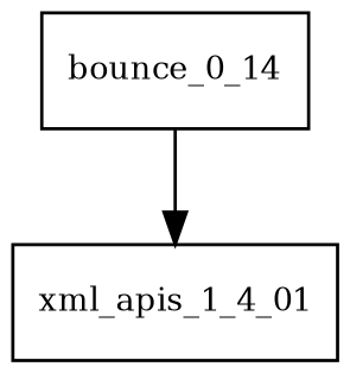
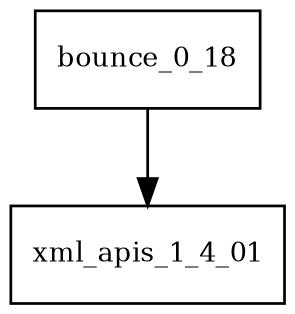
  digraph {
    node [fontsize=10.0 shape=box]
-   bounce_0_18 [label=bounce_0_14]
+   bounce_0_18
    xml_apis_1_4_01
    bounce_0_18 -> xml_apis_1_4_01
  }
